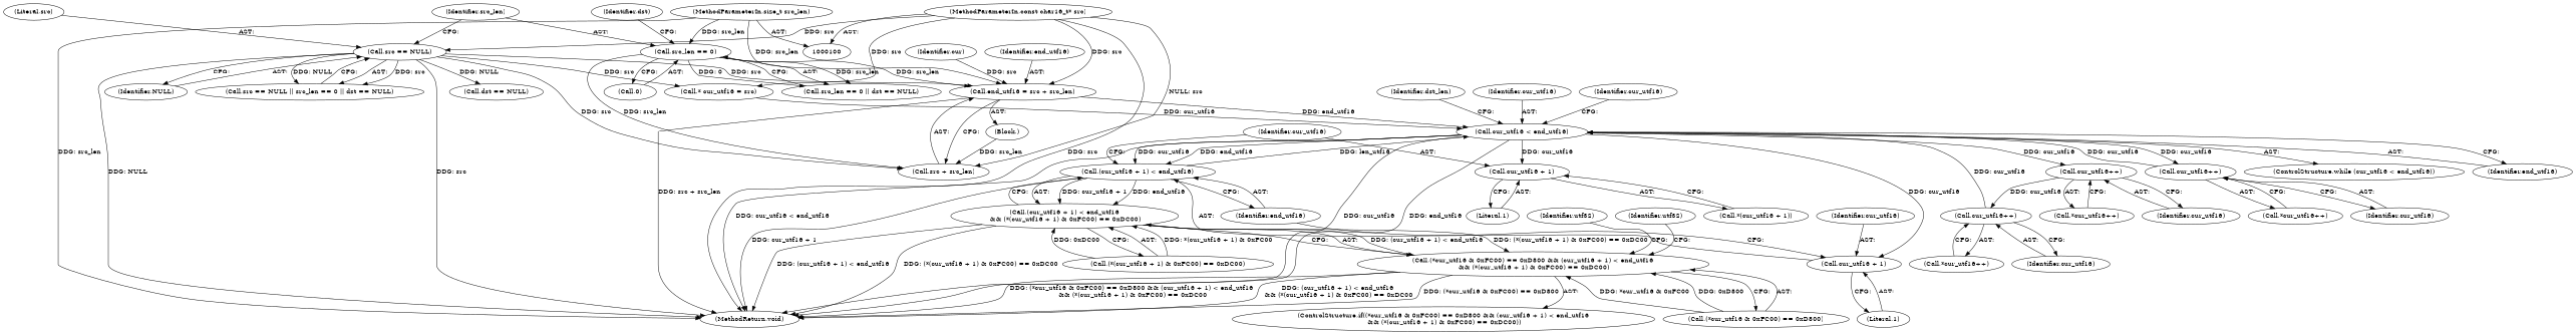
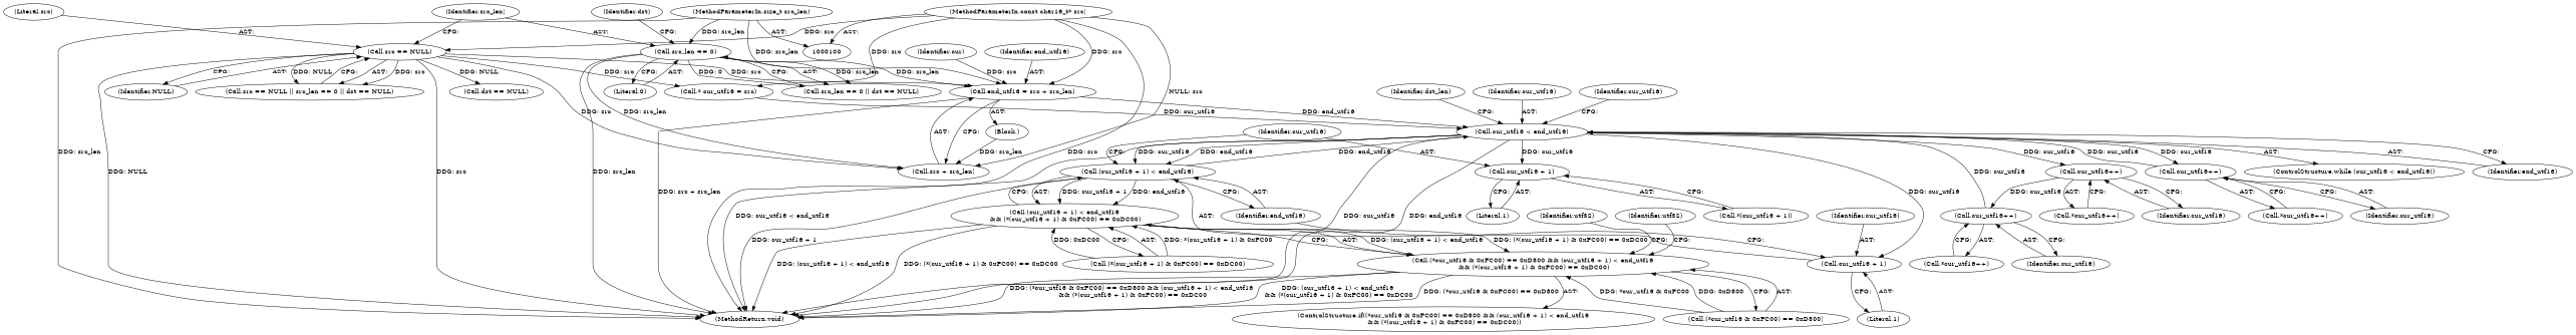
  digraph {
    n1 [label="(Call,end_utf16 = src + src_len)"]
    n2 [label="(Call,cur_utf16 < end_utf16)"]
    n3 [label="(Call,src + src_len)"]
    n4 [label="(Block,)"]
    n5 [label="(MethodReturn,void)"]
    n6 [label="(Call,(cur_utf16 + 1) < end_utf16)"]
    n7 [label="(Call,cur_utf16 + 1)"]
    n8 [label="(Call,cur_utf16 + 1)"]
    n9 [label="(Call,cur_utf16++)"]
    n10 [label="(Call,cur_utf16++)"]
    n11 [label="(ControlStructure,while (cur_utf16 < end_utf16))"]
    n12 [label="(Identifier,end_utf16)"]
    n13 [label="(MethodParameterIn,const char16_t* src)"]
    n14 [label="(Call,src == NULL)"]
    n15 [label="(Call,* cur_utf16 = src)"]
    1000100
    n17 [label="(Identifier,NULL)"]
    n18 [label="(Call,src == NULL || src_len == 0 || dst == NULL)"]
    n19 [label="(Call,dst == NULL)"]
    n20 [label="(Call,src_len == 0)"]
-   n21 [label="(Call,0)"]
+   n21 [label="(Literal,0)"]
    n22 [label="(Call,src_len == 0 || dst == NULL)"]
    n23 [label="(MethodParameterIn,size_t src_len)"]
    n24 [label="(Call,(cur_utf16 + 1) < end_utf16\n && (*(cur_utf16 + 1) & 0xFC00) == 0xDC00)"]
    n25 [label="(Identifier,end_utf16)"]
    n26 [label="(Literal,1)"]
    n27 [label="(Literal,1)"]
    n28 [label="(Call,*(cur_utf16 + 1))"]
    n29 [label="(Call,cur_utf16++)"]
    n30 [label="(Identifier,cur_utf16)"]
    n31 [label="(Call,*cur_utf16++)"]
    n32 [label="(Call,*cur_utf16++)"]
    n33 [label="(Identifier,cur_utf16)"]
    n34 [label="(Call,(*cur_utf16 & 0xFC00) == 0xD800 && (cur_utf16 + 1) < end_utf16\n && (*(cur_utf16 + 1) & 0xFC00) == 0xDC00)"]
    n35 [label="(Call,(*(cur_utf16 + 1) & 0xFC00) == 0xDC00)"]
    n36 [label="(ControlStructure,if((*cur_utf16 & 0xFC00) == 0xD800 && (cur_utf16 + 1) < end_utf16\n && (*(cur_utf16 + 1) & 0xFC00) == 0xDC00))"]
    n37 [label="(Call,(*cur_utf16 & 0xFC00) == 0xD800)"]
    n38 [label="(Identifier,cur_utf16)"]
    n39 [label="(Call,*cur_utf16++)"]
    n40 [label="(Identifier,cur_utf16)"]
    n41 [label="(Identifier,dst_len)"]
    n42 [label="(Identifier,src_len)"]
    n43 [label="(Identifier,dst)"]
    n44 [label="(Identifier,cur)"]
    n45 [label="(Identifier,cur_utf16)"]
    n46 [label="(Identifier,cur_utf16)"]
    n47 [label="(Identifier,cur_utf16)"]
    n48 [label="(Identifier,utf32)"]
    n49 [label="(Identifier,utf32)"]
    n50 [label="(Literal,src)"]
    n51 [label="(Identifier,end_utf16)"]
    n1 -> n2 [label="DDG: end_utf16"]
    n1 -> n3 [label="CFG: "]
    n1 -> n4 [label="AST: "]
    n1 -> n5 [label="DDG: src + src_len"]
    n2 -> n5 [label="DDG: cur_utf16 < end_utf16"]
    n2 -> n5 [label="DDG: cur_utf16"]
    n2 -> n5 [label="DDG: end_utf16"]
    n2 -> n6 [label="DDG: cur_utf16"]
    n2 -> n6 [label="DDG: end_utf16"]
    n2 -> n7 [label="DDG: cur_utf16"]
    n2 -> n8 [label="DDG: cur_utf16"]
    n2 -> n9 [label="DDG: cur_utf16"]
    n2 -> n10 [label="DDG: cur_utf16"]
    n2 -> n11 [label="AST: "]
    n2 -> n12 [label="CFG: "]
    n3 -> n1 [label="AST: "]
    n4 -> n3 [label="DDG: src_len"]
-   n6 -> n2 [label="DDG: len_utf16"]
+   n6 -> n2 [label="DDG: end_utf16"]
    n6 -> n5 [label="DDG: cur_utf16 + 1"]
    n6 -> n24 [label="AST: "]
    n6 -> n24 [label="DDG: cur_utf16 + 1"]
    n6 -> n24 [label="DDG: end_utf16"]
    n6 -> n25 [label="CFG: "]
    n7 -> n6 [label="AST: "]
    n7 -> n26 [label="CFG: "]
    n8 -> n27 [label="CFG: "]
    n8 -> n28 [label="AST: "]
    n9 -> n29 [label="DDG: cur_utf16"]
    n9 -> n30 [label="CFG: "]
    n9 -> n31 [label="AST: "]
    n10 -> n2 [label="DDG: cur_utf16"]
    n10 -> n32 [label="AST: "]
    n10 -> n33 [label="CFG: "]
    n12 -> n2 [label="AST: "]
    n13 -> n1 [label="DDG: src"]
    n13 -> n3 [label="NULL: src"]
    n13 -> n5 [label="DDG: src"]
    n13 -> n14 [label="DDG: src"]
    n13 -> n15 [label="DDG: src"]
    n13 -> 1000100 [label="AST: "]
    n14 -> n1 [label="DDG: src"]
    n14 -> n3 [label="DDG: src"]
    n14 -> n5 [label="DDG: NULL"]
    n14 -> n5 [label="DDG: src"]
    n14 -> n15 [label="DDG: src"]
    n14 -> n17 [label="CFG: "]
    n14 -> n18 [label="AST: "]
    n14 -> n18 [label="DDG: src"]
    n14 -> n18 [label="DDG: NULL"]
    n14 -> n19 [label="DDG: NULL"]
    n15 -> n2 [label="DDG: cur_utf16"]
    n17 -> n14 [label="AST: "]
    n18 -> n14 [label="CFG: "]
    n20 -> n1 [label="DDG: src_len"]
    n20 -> n3 [label="DDG: src_len"]
+   n20 -> n5 [label="DDG: src_len"]
    n20 -> n21 [label="CFG: "]
    n20 -> n22 [label="AST: "]
    n20 -> n22 [label="DDG: src_len"]
    n20 -> n22 [label="DDG: 0"]
    n21 -> n20 [label="AST: "]
    n22 -> n20 [label="CFG: "]
    n23 -> n1 [label="DDG: src_len"]
    n23 -> n5 [label="DDG: src_len"]
    n23 -> 1000100 [label="AST: "]
    n23 -> n20 [label="DDG: src_len"]
    n24 -> n5 [label="DDG: (cur_utf16 + 1) < end_utf16"]
    n24 -> n5 [label="DDG: (*(cur_utf16 + 1) & 0xFC00) == 0xDC00"]
    n24 -> n6 [label="CFG: "]
    n24 -> n34 [label="AST: "]
    n24 -> n34 [label="DDG: (cur_utf16 + 1) < end_utf16"]
    n24 -> n34 [label="DDG: (*(cur_utf16 + 1) & 0xFC00) == 0xDC00"]
    n24 -> n35 [label="CFG: "]
    n25 -> n6 [label="AST: "]
    n25 -> n7 [label="CFG: "]
    n26 -> n7 [label="AST: "]
    n27 -> n8 [label="AST: "]
    n28 -> n8 [label="CFG: "]
    n29 -> n2 [label="DDG: cur_utf16"]
    n29 -> n38 [label="CFG: "]
    n29 -> n39 [label="AST: "]
    n30 -> n9 [label="AST: "]
    n31 -> n9 [label="CFG: "]
    n32 -> n10 [label="CFG: "]
    n33 -> n10 [label="AST: "]
    n34 -> n5 [label="DDG: (*cur_utf16 & 0xFC00) == 0xD800"]
    n34 -> n5 [label="DDG: (*cur_utf16 & 0xFC00) == 0xD800 && (cur_utf16 + 1) < end_utf16\n && (*(cur_utf16 + 1) & 0xFC00) == 0xDC00"]
    n34 -> n5 [label="DDG: (cur_utf16 + 1) < end_utf16\n && (*(cur_utf16 + 1) & 0xFC00) == 0xDC00"]
    n34 -> n24 [label="CFG: "]
    n34 -> n36 [label="AST: "]
    n34 -> n37 [label="CFG: "]
    n35 -> n24 [label="AST: "]
    n35 -> n24 [label="DDG: *(cur_utf16 + 1) & 0xFC00"]
    n35 -> n24 [label="DDG: 0xDC00"]
    n37 -> n34 [label="AST: "]
    n37 -> n34 [label="DDG: *cur_utf16 & 0xFC00"]
    n37 -> n34 [label="DDG: 0xD800"]
    n38 -> n29 [label="AST: "]
    n39 -> n29 [label="CFG: "]
    n40 -> n6 [label="CFG: "]
    n40 -> n8 [label="AST: "]
    n41 -> n2 [label="CFG: "]
    n42 -> n14 [label="CFG: "]
    n42 -> n20 [label="AST: "]
    n43 -> n20 [label="CFG: "]
    n44 -> n1 [label="DDG: src"]
    n45 -> n2 [label="AST: "]
    n46 -> n7 [label="AST: "]
    n47 -> n2 [label="CFG: "]
    n48 -> n34 [label="CFG: "]
    n49 -> n34 [label="CFG: "]
    n50 -> n14 [label="AST: "]
    n51 -> n1 [label="AST: "]
  }
